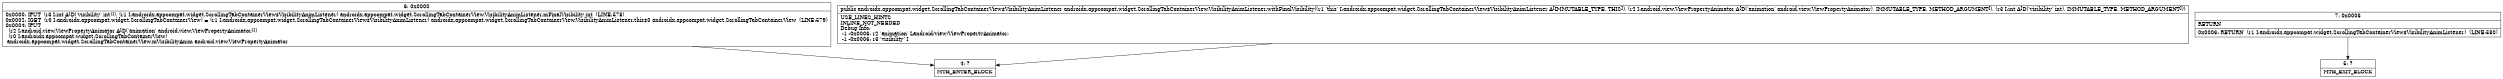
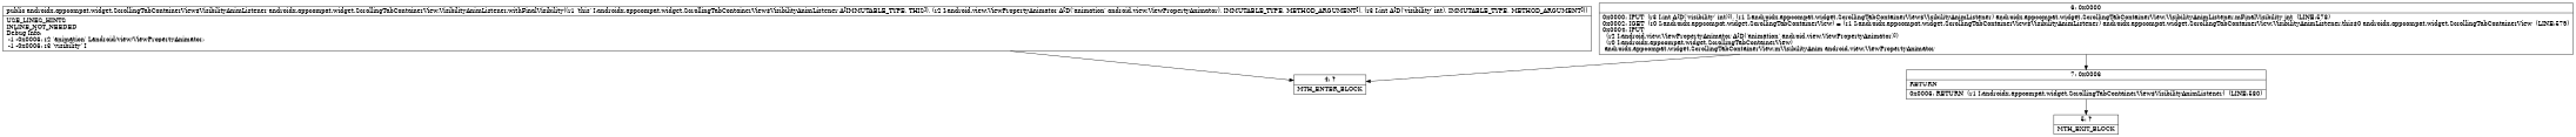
  digraph {
    node [shape=record]
    n1 [label="{4\:\ ?|MTH_ENTER_BLOCK\l}"]
    n2 [label="{6\:\ 0x0000|0x0000: IPUT  (r3 I:int A[D('visibility' int)]), (r1 I:androidx.appcompat.widget.ScrollingTabContainerView$VisibilityAnimListener) androidx.appcompat.widget.ScrollingTabContainerView.VisibilityAnimListener.mFinalVisibility int  (LINE:578)\l0x0002: IGET  (r0 I:androidx.appcompat.widget.ScrollingTabContainerView) = (r1 I:androidx.appcompat.widget.ScrollingTabContainerView$VisibilityAnimListener) androidx.appcompat.widget.ScrollingTabContainerView.VisibilityAnimListener.this$0 androidx.appcompat.widget.ScrollingTabContainerView  (LINE:579)\l0x0004: IPUT  \l  (r2 I:android.view.ViewPropertyAnimator A[D('animation' android.view.ViewPropertyAnimator)])\l  (r0 I:androidx.appcompat.widget.ScrollingTabContainerView)\l androidx.appcompat.widget.ScrollingTabContainerView.mVisibilityAnim android.view.ViewPropertyAnimator \l}"]
    n3 [label="{7\:\ 0x0006|RETURN\l|0x0006: RETURN  (r1 I:androidx.appcompat.widget.ScrollingTabContainerView$VisibilityAnimListener)  (LINE:580)\l}"]
    n4 [label="{5\:\ ?|MTH_EXIT_BLOCK\l}"]
    n5 [label="{public androidx.appcompat.widget.ScrollingTabContainerView$VisibilityAnimListener androidx.appcompat.widget.ScrollingTabContainerView.VisibilityAnimListener.withFinalVisibility((r1 'this' I:androidx.appcompat.widget.ScrollingTabContainerView$VisibilityAnimListener A[IMMUTABLE_TYPE, THIS]), (r2 I:android.view.ViewPropertyAnimator A[D('animation' android.view.ViewPropertyAnimator), IMMUTABLE_TYPE, METHOD_ARGUMENT]), (r3 I:int A[D('visibility' int), IMMUTABLE_TYPE, METHOD_ARGUMENT]))  | USE_LINES_HINTS\lINLINE_NOT_NEEDED\lDebug Info:\l  \-1 \-0x0006: r2 'animation' Landroid\/view\/ViewPropertyAnimator;\l  \-1 \-0x0006: r3 'visibility' I\l}"]
    n2 -> n1
+   n2 -> n3
    n3 -> n4
    n5 -> n1
  }
